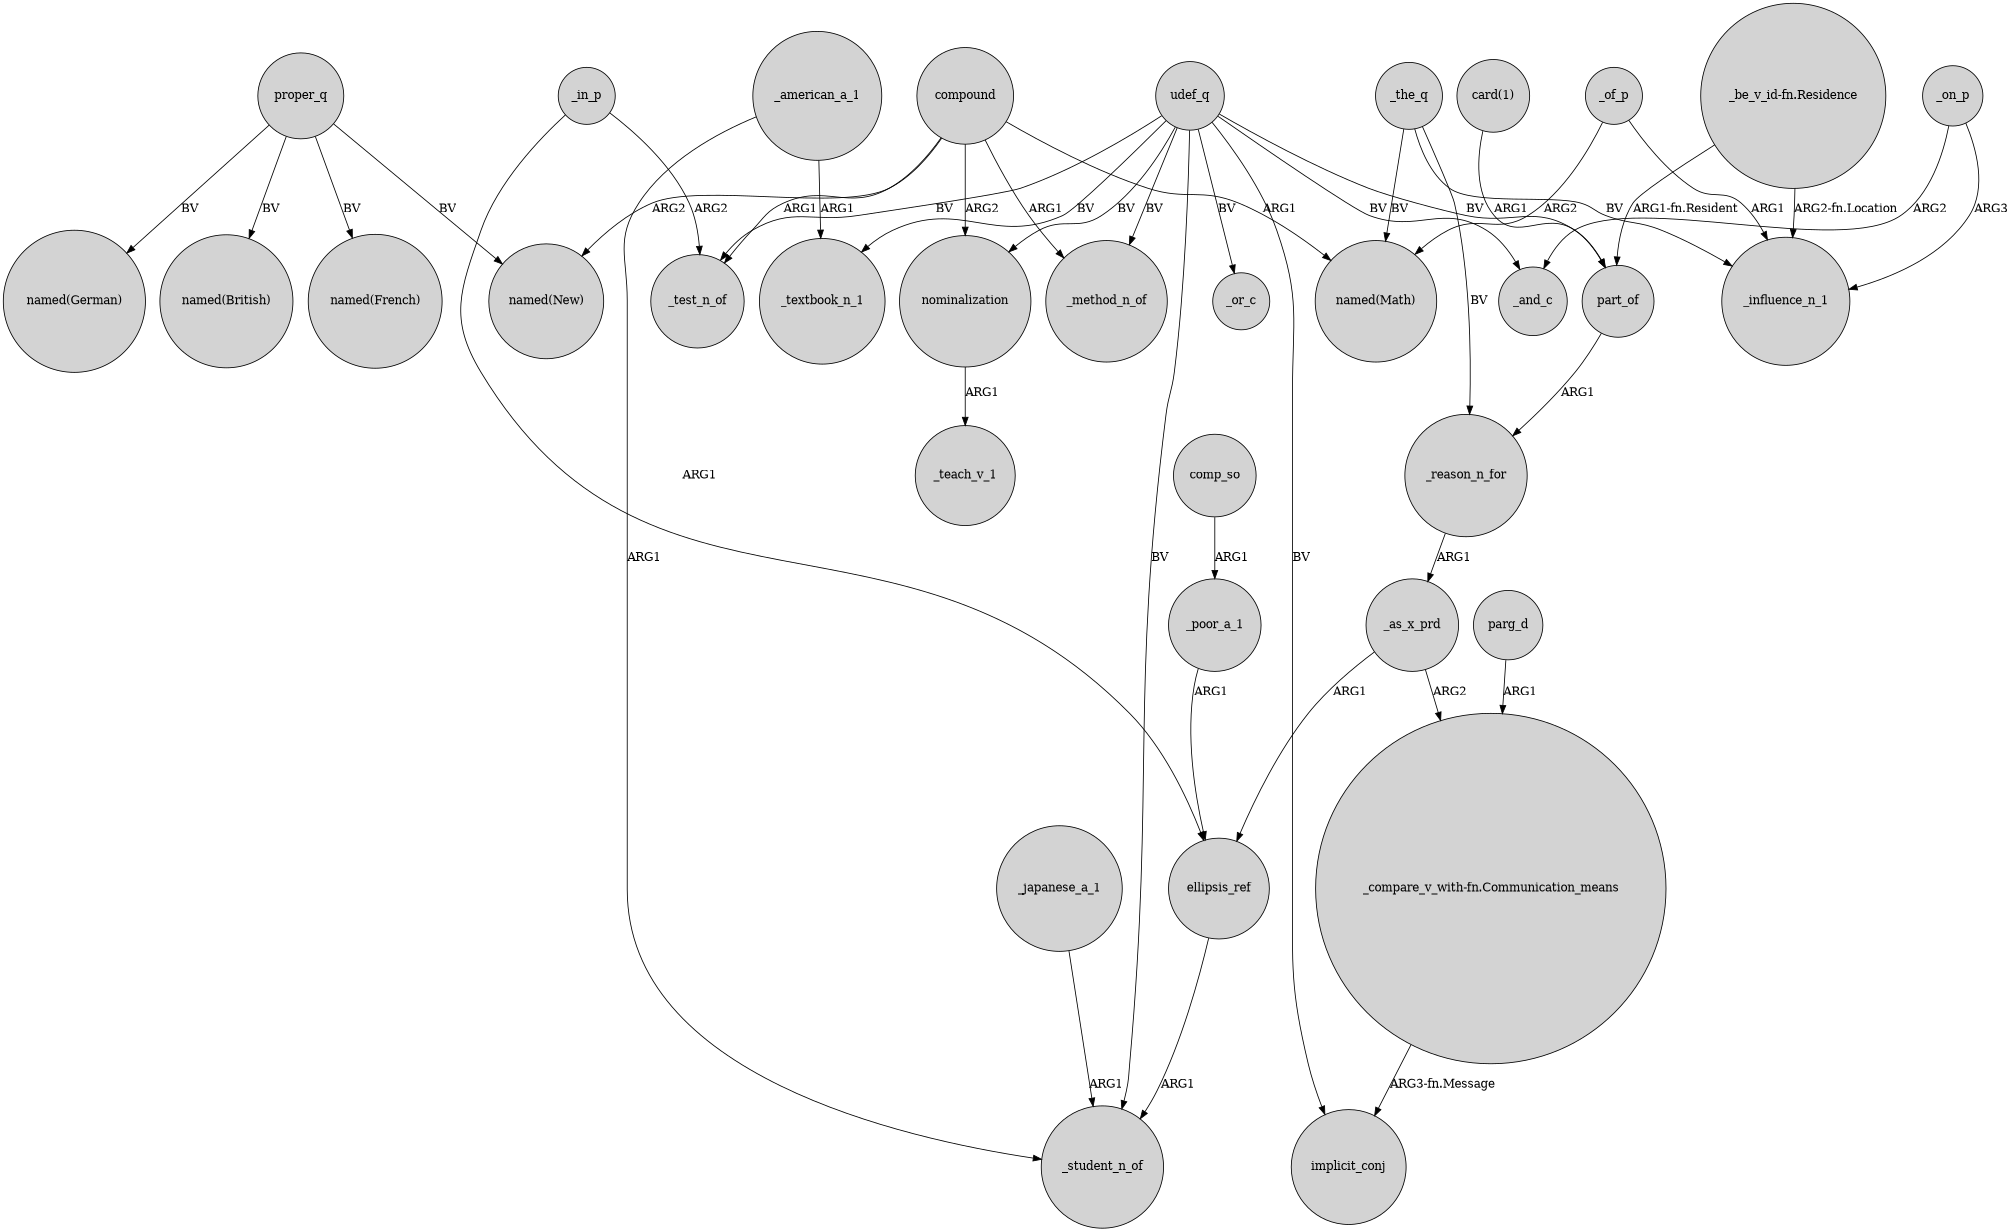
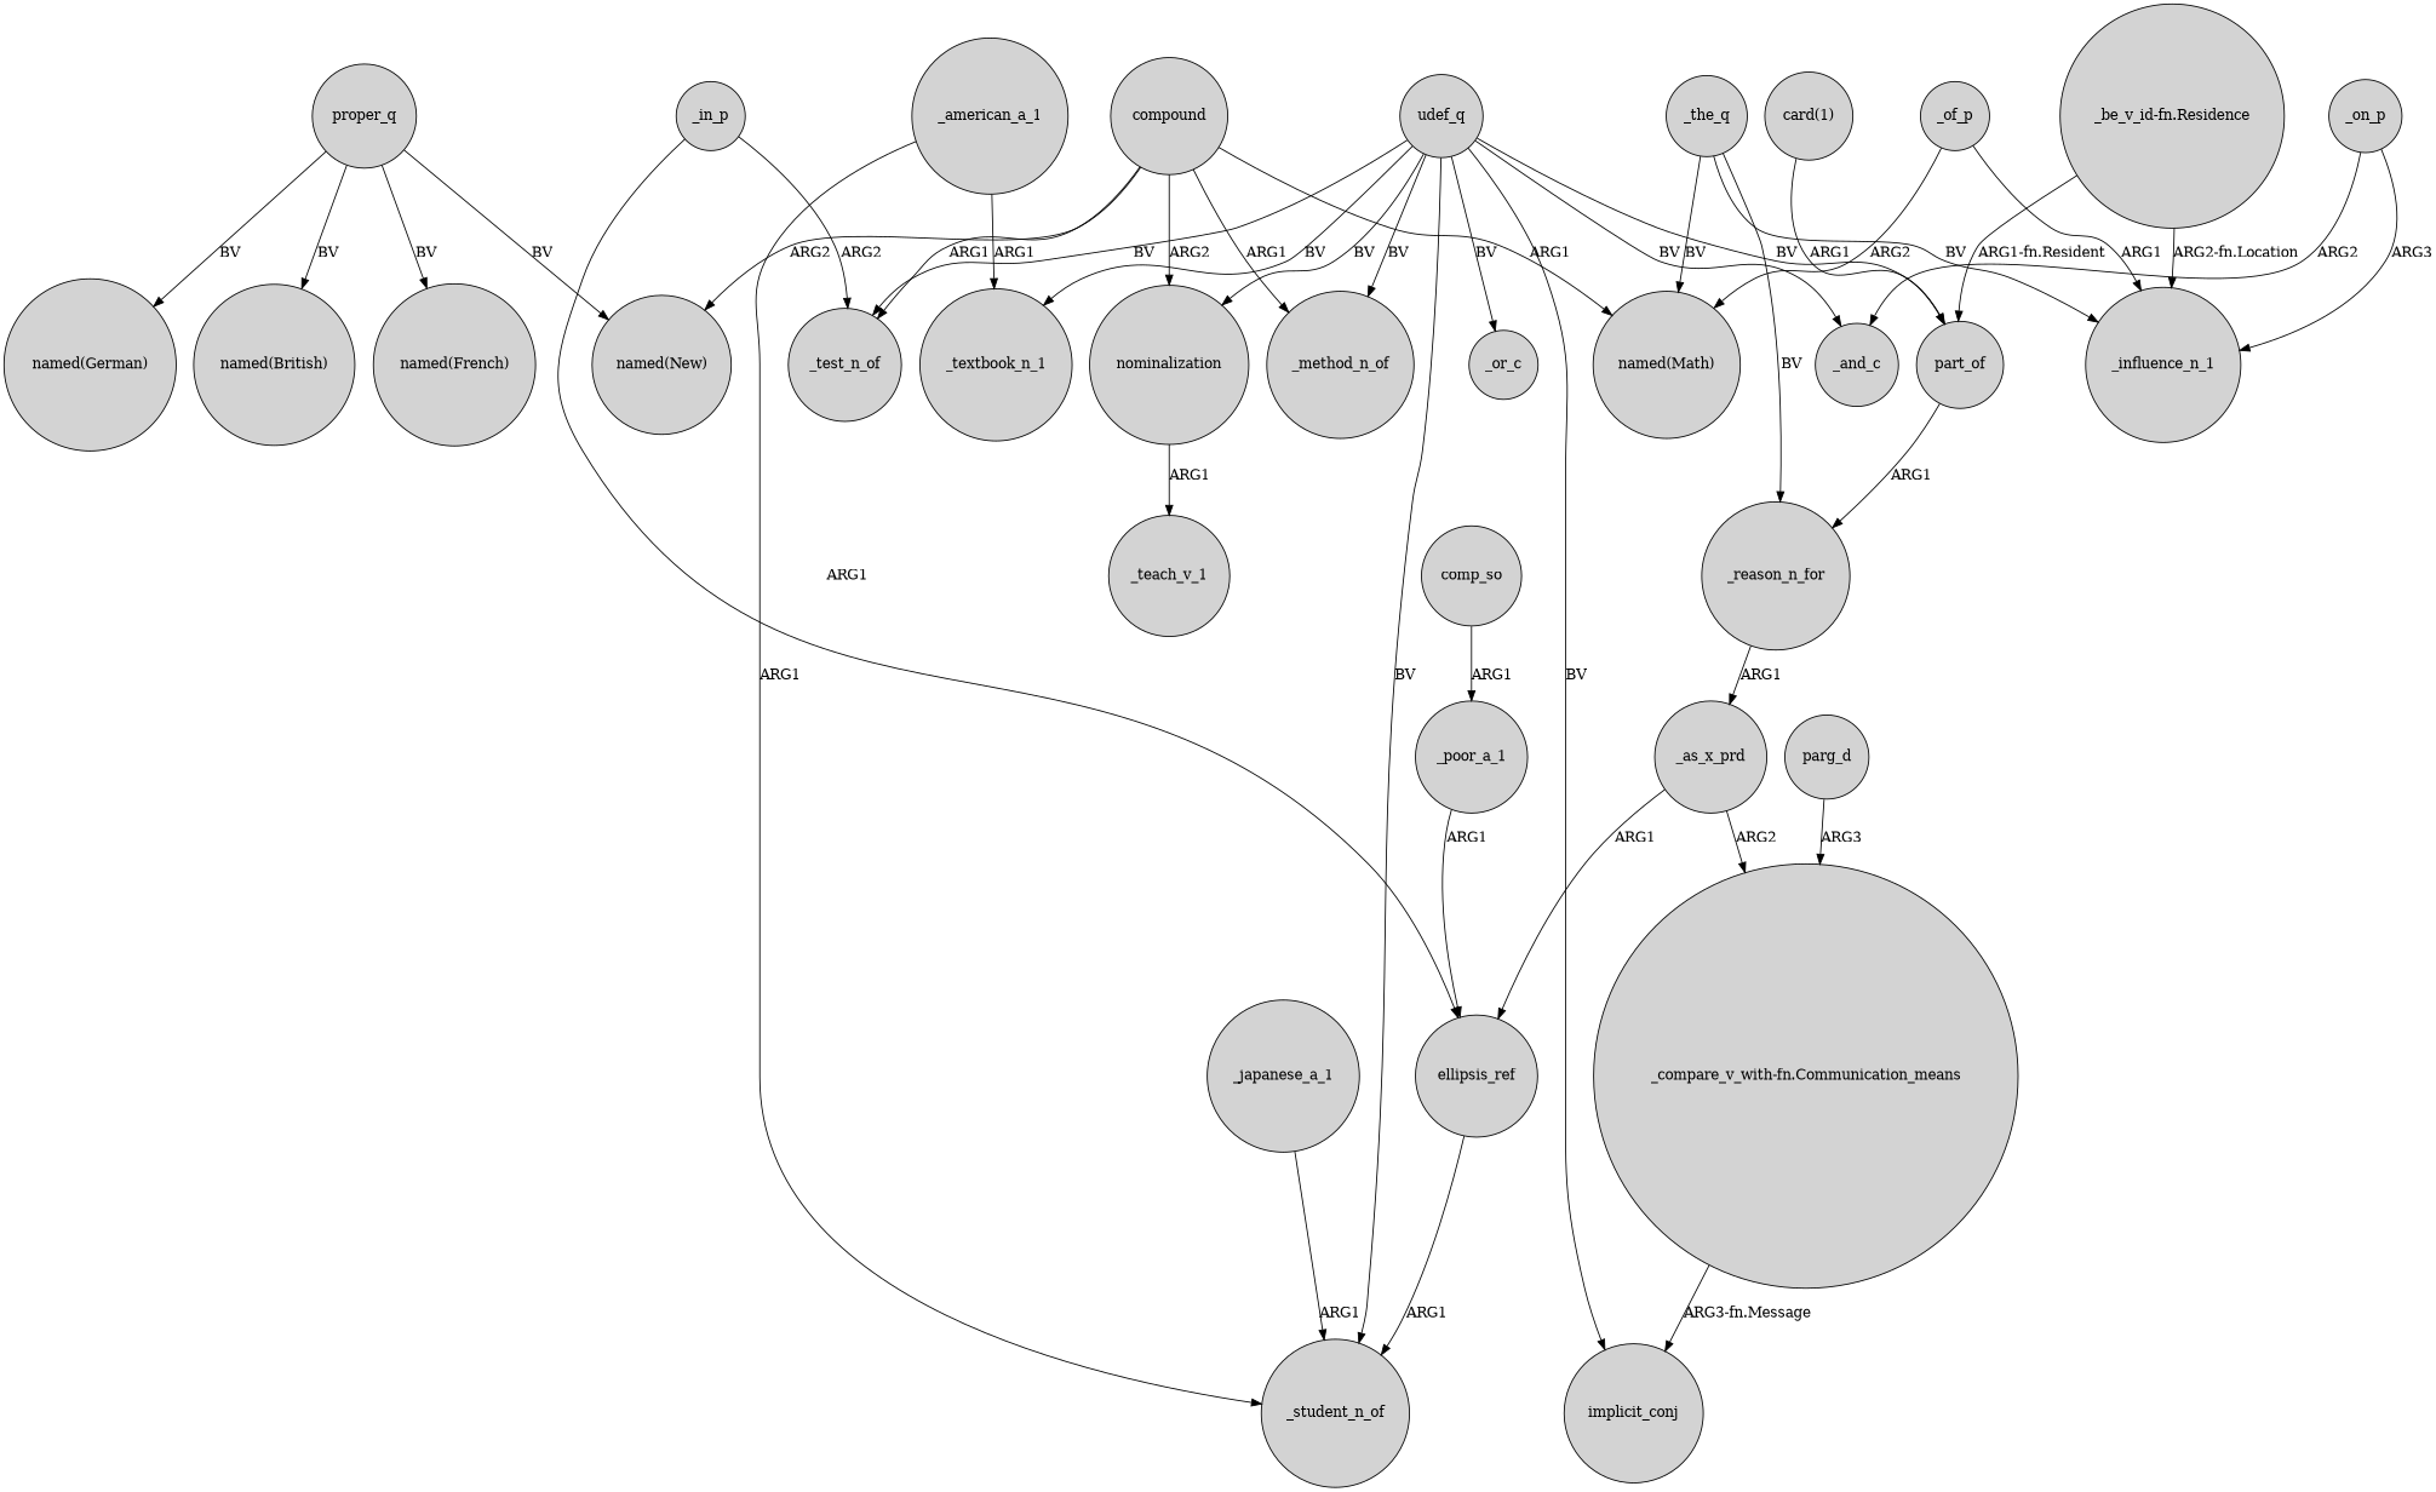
  digraph {
    node [shape=circle style=filled]
    proper_q
    "named(British)"
    "named(German)"
    "named(New)"
    "named(French)"
    udef_q
    part_of
    _textbook_n_1
    _test_n_of
    nominalization
    _student_n_of
    _method_n_of
    _and_c
    _or_c
    implicit_conj
    _reason_n_for
    _teach_v_1
    _as_x_prd
    compound
    "named(Math)"
    _american_a_1
    _the_q
    _influence_n_1
    "card(1)"
    _of_p
    ellipsis_ref
    "_compare_v_with-fn.Communication_means"
    _in_p
    parg_d
    "_be_v_id-fn.Residence"
    _on_p
    _poor_a_1
    comp_so
    _japanese_a_1
    proper_q -> "named(British)" [label=BV]
    proper_q -> "named(German)" [label=BV]
    proper_q -> "named(New)" [label=BV]
    proper_q -> "named(French)" [label=BV]
    udef_q -> part_of [label=BV]
    udef_q -> _textbook_n_1 [label=BV]
    udef_q -> _test_n_of [label=BV]
    udef_q -> nominalization [label=BV]
    udef_q -> _student_n_of [label=BV]
    udef_q -> _method_n_of [label=BV]
    udef_q -> _and_c [label=BV]
    udef_q -> _or_c [label=BV]
    udef_q -> implicit_conj [label=BV]
    part_of -> _reason_n_for [label=ARG1]
    nominalization -> _teach_v_1 [label=ARG1]
    _reason_n_for -> _as_x_prd [label=ARG1]
    _as_x_prd -> ellipsis_ref [label=ARG1]
    _as_x_prd -> "_compare_v_with-fn.Communication_means" [label=ARG2]
    compound -> "named(New)" [label=ARG2]
    compound -> _test_n_of [label=ARG1]
    compound -> nominalization [label=ARG2]
    compound -> _method_n_of [label=ARG1]
    compound -> "named(Math)" [label=ARG1]
    _american_a_1 -> _textbook_n_1 [label=ARG1]
    _american_a_1 -> _student_n_of [label=ARG1]
    _the_q -> _reason_n_for [label=BV]
    _the_q -> "named(Math)" [label=BV]
    _the_q -> _influence_n_1 [label=BV]
    "card(1)" -> part_of [label=ARG1]
    _of_p -> "named(Math)" [label=ARG2]
    _of_p -> _influence_n_1 [label=ARG1]
    ellipsis_ref -> _student_n_of [label=ARG1]
    "_compare_v_with-fn.Communication_means" -> implicit_conj [label="ARG3-fn.Message"]
    _in_p -> _test_n_of [label=ARG2]
    _in_p -> ellipsis_ref [label=ARG1]
-   parg_d -> "_compare_v_with-fn.Communication_means" [label=ARG1]
+   parg_d -> "_compare_v_with-fn.Communication_means" [label=ARG3]
    "_be_v_id-fn.Residence" -> part_of [label="ARG1-fn.Resident"]
    "_be_v_id-fn.Residence" -> _influence_n_1 [label="ARG2-fn.Location"]
    _on_p -> _and_c [label=ARG2]
    _on_p -> _influence_n_1 [label=ARG3]
    _poor_a_1 -> ellipsis_ref [label=ARG1]
    comp_so -> _poor_a_1 [label=ARG1]
    _japanese_a_1 -> _student_n_of [label=ARG1]
  }
